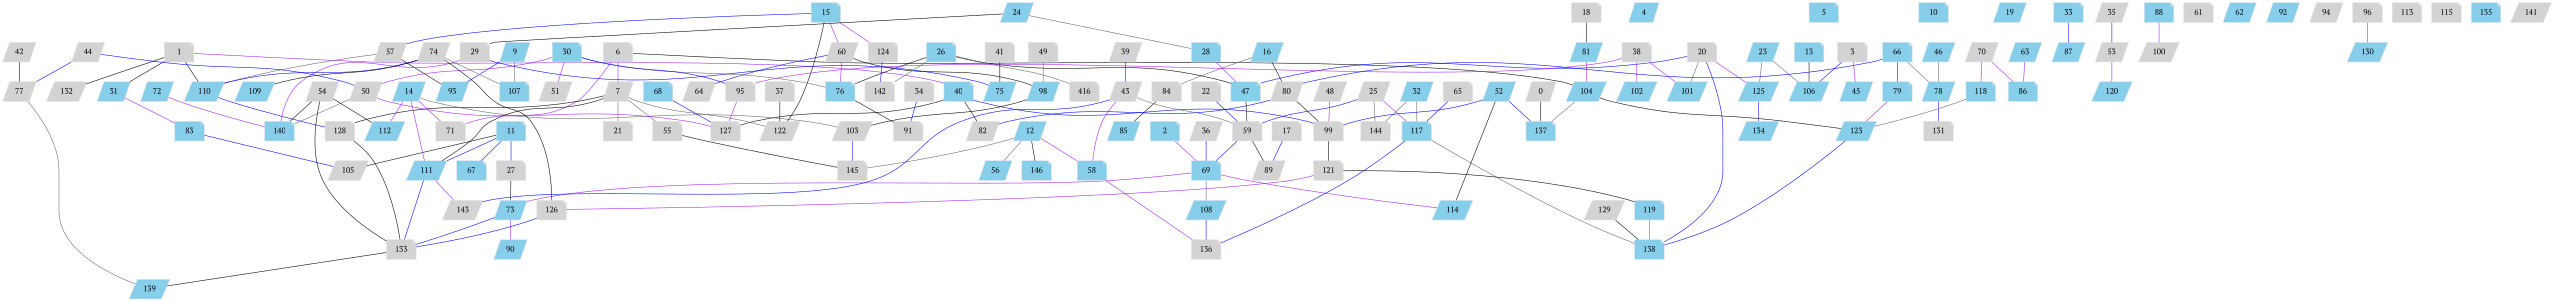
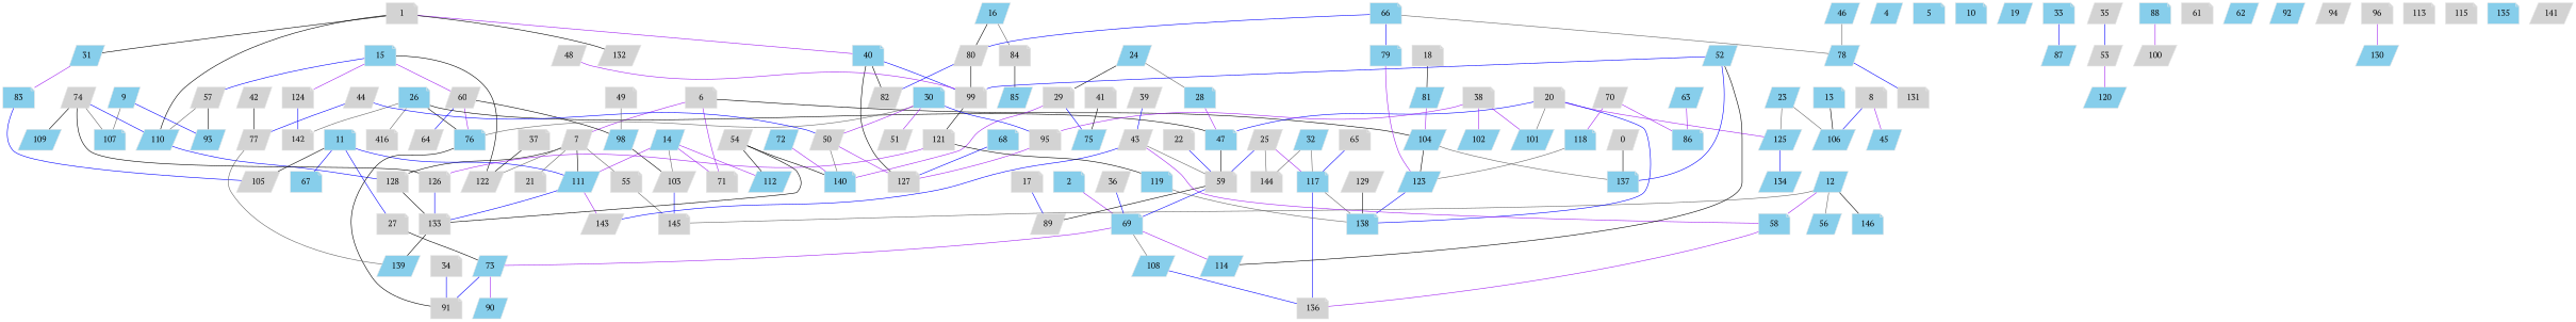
  graph {
    fontname="PT Serif"
    node [color=gray90 fillcolor=skyblue fontname="PT Serif" shape=parallelogram style=filled]
    edge [color=blue fontname="PT Serif"]
    1 [fillcolor=lightgrey shape=note]
    31
    40 [shape=note]
    110
    132 [fillcolor=lightgrey]
    83 [shape=note]
    82 [fillcolor=lightgrey]
    99 [fillcolor=lightgrey shape=note]
    127 [fillcolor=lightgrey shape=note]
    128 [fillcolor=lightgrey shape=note]
    2 [shape=note]
    69 [shape=note]
    73
    114
    108
-   3 [fillcolor=lightgrey shape=note]
+   3 [fillcolor=lightgrey shape=note label=8]
    45
    106
    4
    5 [shape=note]
    6 [fillcolor=lightgrey shape=note]
    7 [fillcolor=lightgrey]
    71 [fillcolor=lightgrey shape=note]
    104
    21 [fillcolor=lightgrey shape=note]
    55 [fillcolor=lightgrey shape=note]
    111
    122 [fillcolor=lightgrey]
    137 [shape=note]
    123
    145 [fillcolor=lightgrey shape=note]
    143 [fillcolor=lightgrey]
    133 [fillcolor=lightgrey shape=note]
    n34 [fillcolor=lightgrey label=0]
    9
    93
    107 [shape=note]
    10 [shape=note]
    11 [shape=note]
    27 [fillcolor=lightgrey shape=note]
    67 [shape=note]
    105 [fillcolor=lightgrey]
    12
    56
    58 [shape=note]
    146 [shape=note]
    136 [fillcolor=lightgrey shape=note]
    13 [shape=note]
    14
    103 [fillcolor=lightgrey]
    112
    15 [shape=note]
    57 [fillcolor=lightgrey]
    60 [fillcolor=lightgrey]
    124 [fillcolor=lightgrey shape=note]
    76 [shape=note]
    98
    64 [fillcolor=lightgrey]
    142 [fillcolor=lightgrey shape=note]
    80 [fillcolor=lightgrey]
    16
    84 [fillcolor=lightgrey shape=note]
    85
    17 [fillcolor=lightgrey shape=note]
    89 [fillcolor=lightgrey]
    18 [fillcolor=lightgrey shape=note]
    81
    19
    20 [fillcolor=lightgrey shape=note]
    47 [shape=note]
    101
    125
    138 [shape=note]
    59 [fillcolor=lightgrey shape=note]
    134
    22 [fillcolor=lightgrey shape=note]
    23
    28 [shape=note]
    24
    29 [fillcolor=lightgrey shape=note]
    75
    140 [shape=note]
    25 [fillcolor=lightgrey]
    117 [shape=note]
    144 [fillcolor=lightgrey shape=note]
    26 [shape=note]
    n87 [fillcolor=lightgrey label=416 shape=note]
    91 [fillcolor=lightgrey shape=note]
    90
    30 [shape=note]
    50 [fillcolor=lightgrey]
    51 [fillcolor=lightgrey]
    95 [fillcolor=lightgrey shape=note]
    32
    33 [shape=note]
    87
    34 [fillcolor=lightgrey shape=note]
    35 [fillcolor=lightgrey]
    53 [fillcolor=lightgrey]
    120
    36 [fillcolor=lightgrey]
    37 [fillcolor=lightgrey shape=note]
    38 [fillcolor=lightgrey shape=note]
    102
    39 [fillcolor=lightgrey]
    43 [fillcolor=lightgrey]
    100 [fillcolor=lightgrey]
    121 [fillcolor=lightgrey shape=note]
    41 [fillcolor=lightgrey shape=note]
    42 [fillcolor=lightgrey]
    77 [fillcolor=lightgrey]
    139
    44 [fillcolor=lightgrey]
    46
    78
    131 [fillcolor=lightgrey shape=note]
    48 [fillcolor=lightgrey]
    49 [fillcolor=lightgrey shape=note]
    52
    54 [fillcolor=lightgrey]
    61 [fillcolor=lightgrey shape=note]
    62
    86 [shape=note]
    63
    65 [fillcolor=lightgrey shape=note]
    66 [shape=note]
    79 [shape=note]
    68 [shape=note]
    70 [fillcolor=lightgrey]
    118 [shape=note]
    72
    74 [fillcolor=lightgrey]
    109
    126 [fillcolor=lightgrey shape=note]
    88 [shape=note]
    92
    94 [fillcolor=lightgrey]
    96 [fillcolor=lightgrey shape=note]
    130
    119 [shape=note]
    113 [fillcolor=lightgrey shape=note]
    115 [fillcolor=lightgrey shape=note]
    129 [fillcolor=lightgrey]
    135 [shape=note]
    141 [fillcolor=lightgrey]
    1 -- 31 [color=black]
    1 -- 40 [color=purple]
    1 -- 110 [color=black]
    1 -- 132 [color=black]
    31 -- 83 [color=purple]
    40 -- 82 [color=black]
    40 -- 99
    40 -- 127 [color=black]
    110 -- 128
    83 -- 105
    99 -- 121 [color=black]
    128 -- 133 [color=black]
    2 -- 69 [color=purple]
    69 -- 73 [color=purple]
    69 -- 114 [color=purple]
    69 -- 108 [color=gray40]
-   73 -- 133
+   73 -- 91
    73 -- 90 [color=purple]
    108 -- 136
    3 -- 45 [color=purple]
    3 -- 106
    6 -- 7 [color=purple]
    6 -- 71 [color=purple]
    6 -- 104 [color=black]
    7 -- 128 [color=black]
    7 -- 21 [color=gray40]
    7 -- 55 [color=gray40]
    7 -- 111 [color=black]
    7 -- 122 [color=gray40]
    104 -- 137 [color=gray40]
    104 -- 123 [color=black]
-   55 -- 145 [color=black]
+   55 -- 145 [color=gray40]
    111 -- 143 [color=purple]
    111 -- 133
    123 -- 138
    133 -- 139 [color=black]
    n34 -- 137 [color=black]
    9 -- 93
    9 -- 107 [color=gray40]
    11 -- 111
    11 -- 27
    11 -- 67
    11 -- 105 [color=black]
    27 -- 73 [color=black]
    12 -- 145 [color=gray40]
    12 -- 56 [color=gray40]
    12 -- 58 [color=purple]
    12 -- 146 [color=black]
    58 -- 136 [color=purple]
    13 -- 106 [color=black]
    14 -- 71 [color=purple]
    14 -- 111 [color=purple]
    14 -- 103 [color=gray40]
    14 -- 112 [color=purple]
    103 -- 145
    15 -- 122 [color=black]
    15 -- 57
    15 -- 60 [color=purple]
    15 -- 124 [color=purple]
    57 -- 110 [color=gray40]
    57 -- 93 [color=black]
    60 -- 76 [color=purple]
    60 -- 98 [color=black]
    60 -- 64
    124 -- 142
    76 -- 91 [color=black]
    98 -- 103 [color=black]
    80 -- 82
    80 -- 99 [color=black]
    16 -- 80 [color=black]
    16 -- 84 [color=gray40]
    84 -- 85 [color=black]
    17 -- 89
    18 -- 81 [color=black]
    81 -- 104 [color=purple]
    20 -- 47
    20 -- 101 [color=gray40]
    20 -- 125 [color=purple]
    20 -- 138
    47 -- 59 [color=black]
    125 -- 134
    59 -- 69
    59 -- 89 [color=black]
    22 -- 59
    23 -- 106 [color=gray40]
    23 -- 125 [color=gray40]
    28 -- 47 [color=purple]
    24 -- 28 [color=gray40]
    24 -- 29 [color=black]
    29 -- 75
    29 -- 140 [color=purple]
    25 -- 59
    25 -- 117 [color=purple]
    25 -- 144 [color=gray40]
    117 -- 136
    117 -- 138 [color=gray40]
    26 -- 76 [color=black]
    26 -- 142 [color=gray40]
    26 -- 47 [color=black]
    26 -- n87 [color=gray40]
    30 -- 76 [color=gray40]
    30 -- 50 [color=purple]
    30 -- 51 [color=purple]
    30 -- 95
    50 -- 127 [color=purple]
    50 -- 140 [color=gray40]
    95 -- 127 [color=purple]
    32 -- 117 [color=gray40]
    32 -- 144 [color=gray40]
    33 -- 87
    34 -- 91
    35 -- 53
    53 -- 120 [color=purple]
    36 -- 69
    37 -- 122 [color=black]
    38 -- 101 [color=purple]
    38 -- 95 [color=purple]
    38 -- 102 [color=purple]
    39 -- 43
    43 -- 143
    43 -- 58 [color=purple]
    43 -- 59 [color=gray40]
    121 -- 126 [color=purple]
    121 -- 119 [color=black]
    41 -- 75 [color=black]
    42 -- 77 [color=black]
    77 -- 139 [color=gray40]
    44 -- 50
    44 -- 77
    46 -- 78 [color=gray40]
    78 -- 131
    48 -- 99 [color=purple]
    49 -- 98 [color=gray40]
    52 -- 99
    52 -- 114 [color=black]
    52 -- 137
    54 -- 133 [color=black]
    54 -- 112 [color=black]
    54 -- 140 [color=black]
    63 -- 86 [color=purple]
    65 -- 117
    66 -- 80
    66 -- 78 [color=gray40]
    66 -- 79
    79 -- 123 [color=purple]
    68 -- 127
    70 -- 86 [color=purple]
    70 -- 118 [color=purple]
    118 -- 123 [color=gray40]
    72 -- 140 [color=purple]
    74 -- 110
    74 -- 107 [color=gray40]
    74 -- 109 [color=black]
    74 -- 126 [color=black]
    126 -- 133
    88 -- 100 [color=purple]
    96 -- 130 [color=purple]
    119 -- 138 [color=gray40]
    129 -- 138 [color=black]
  }
